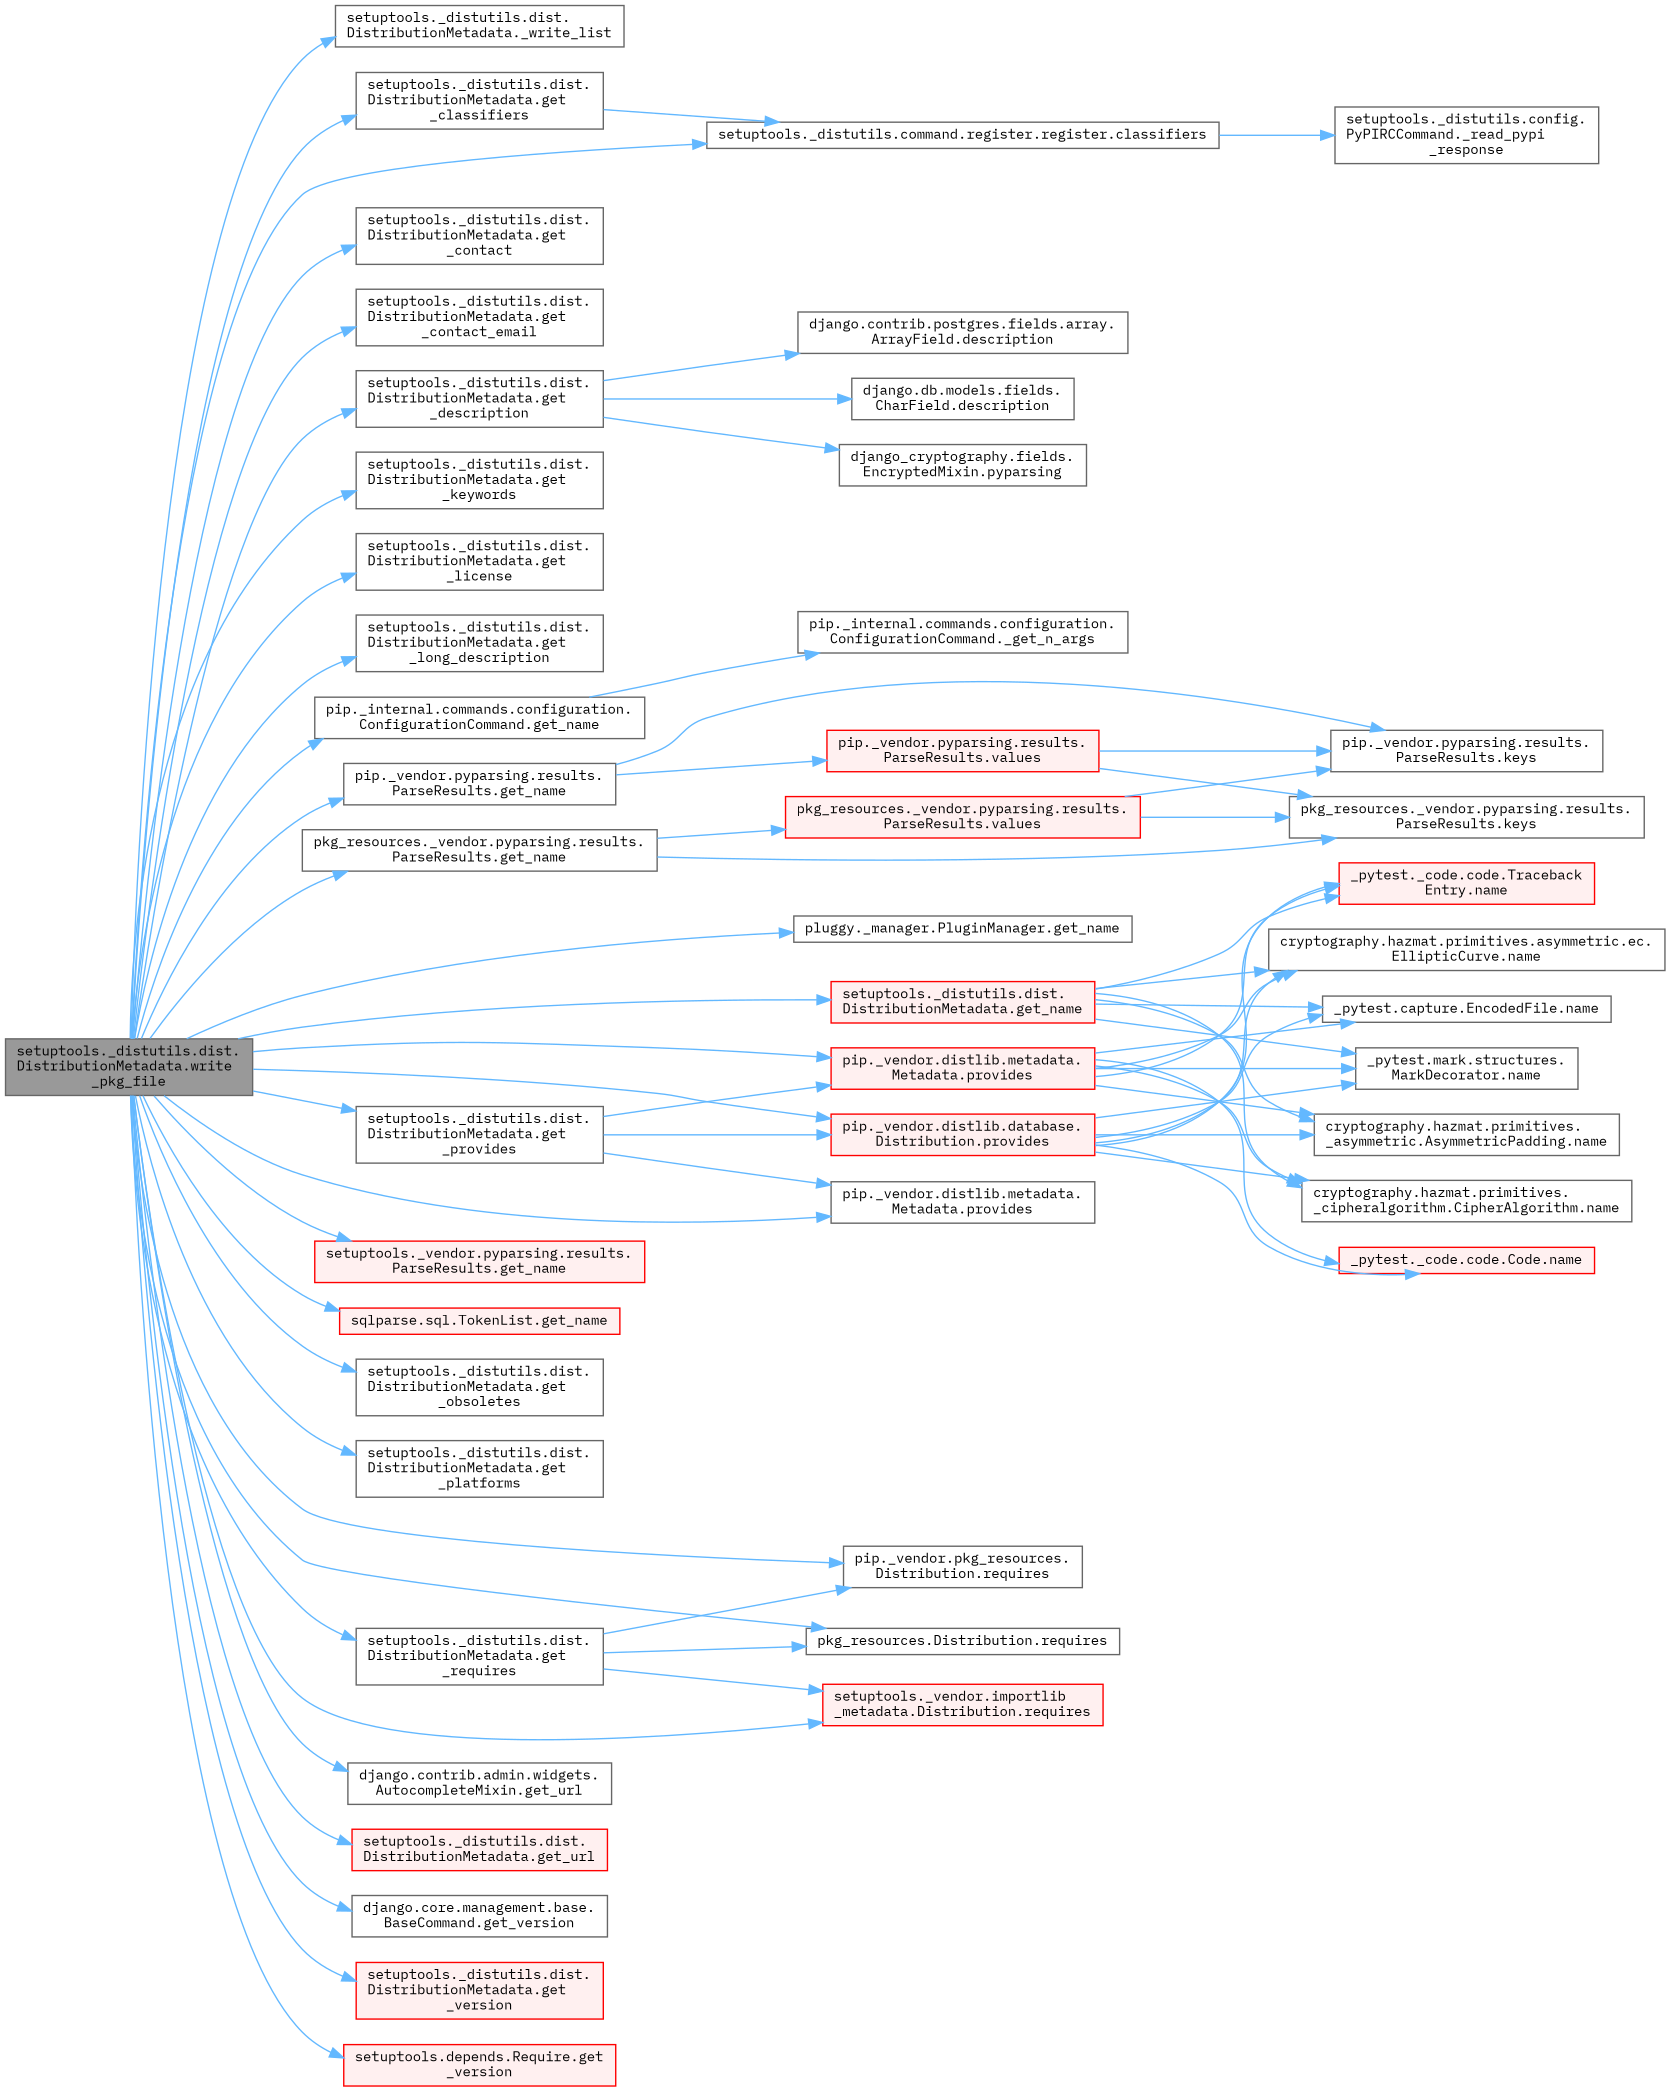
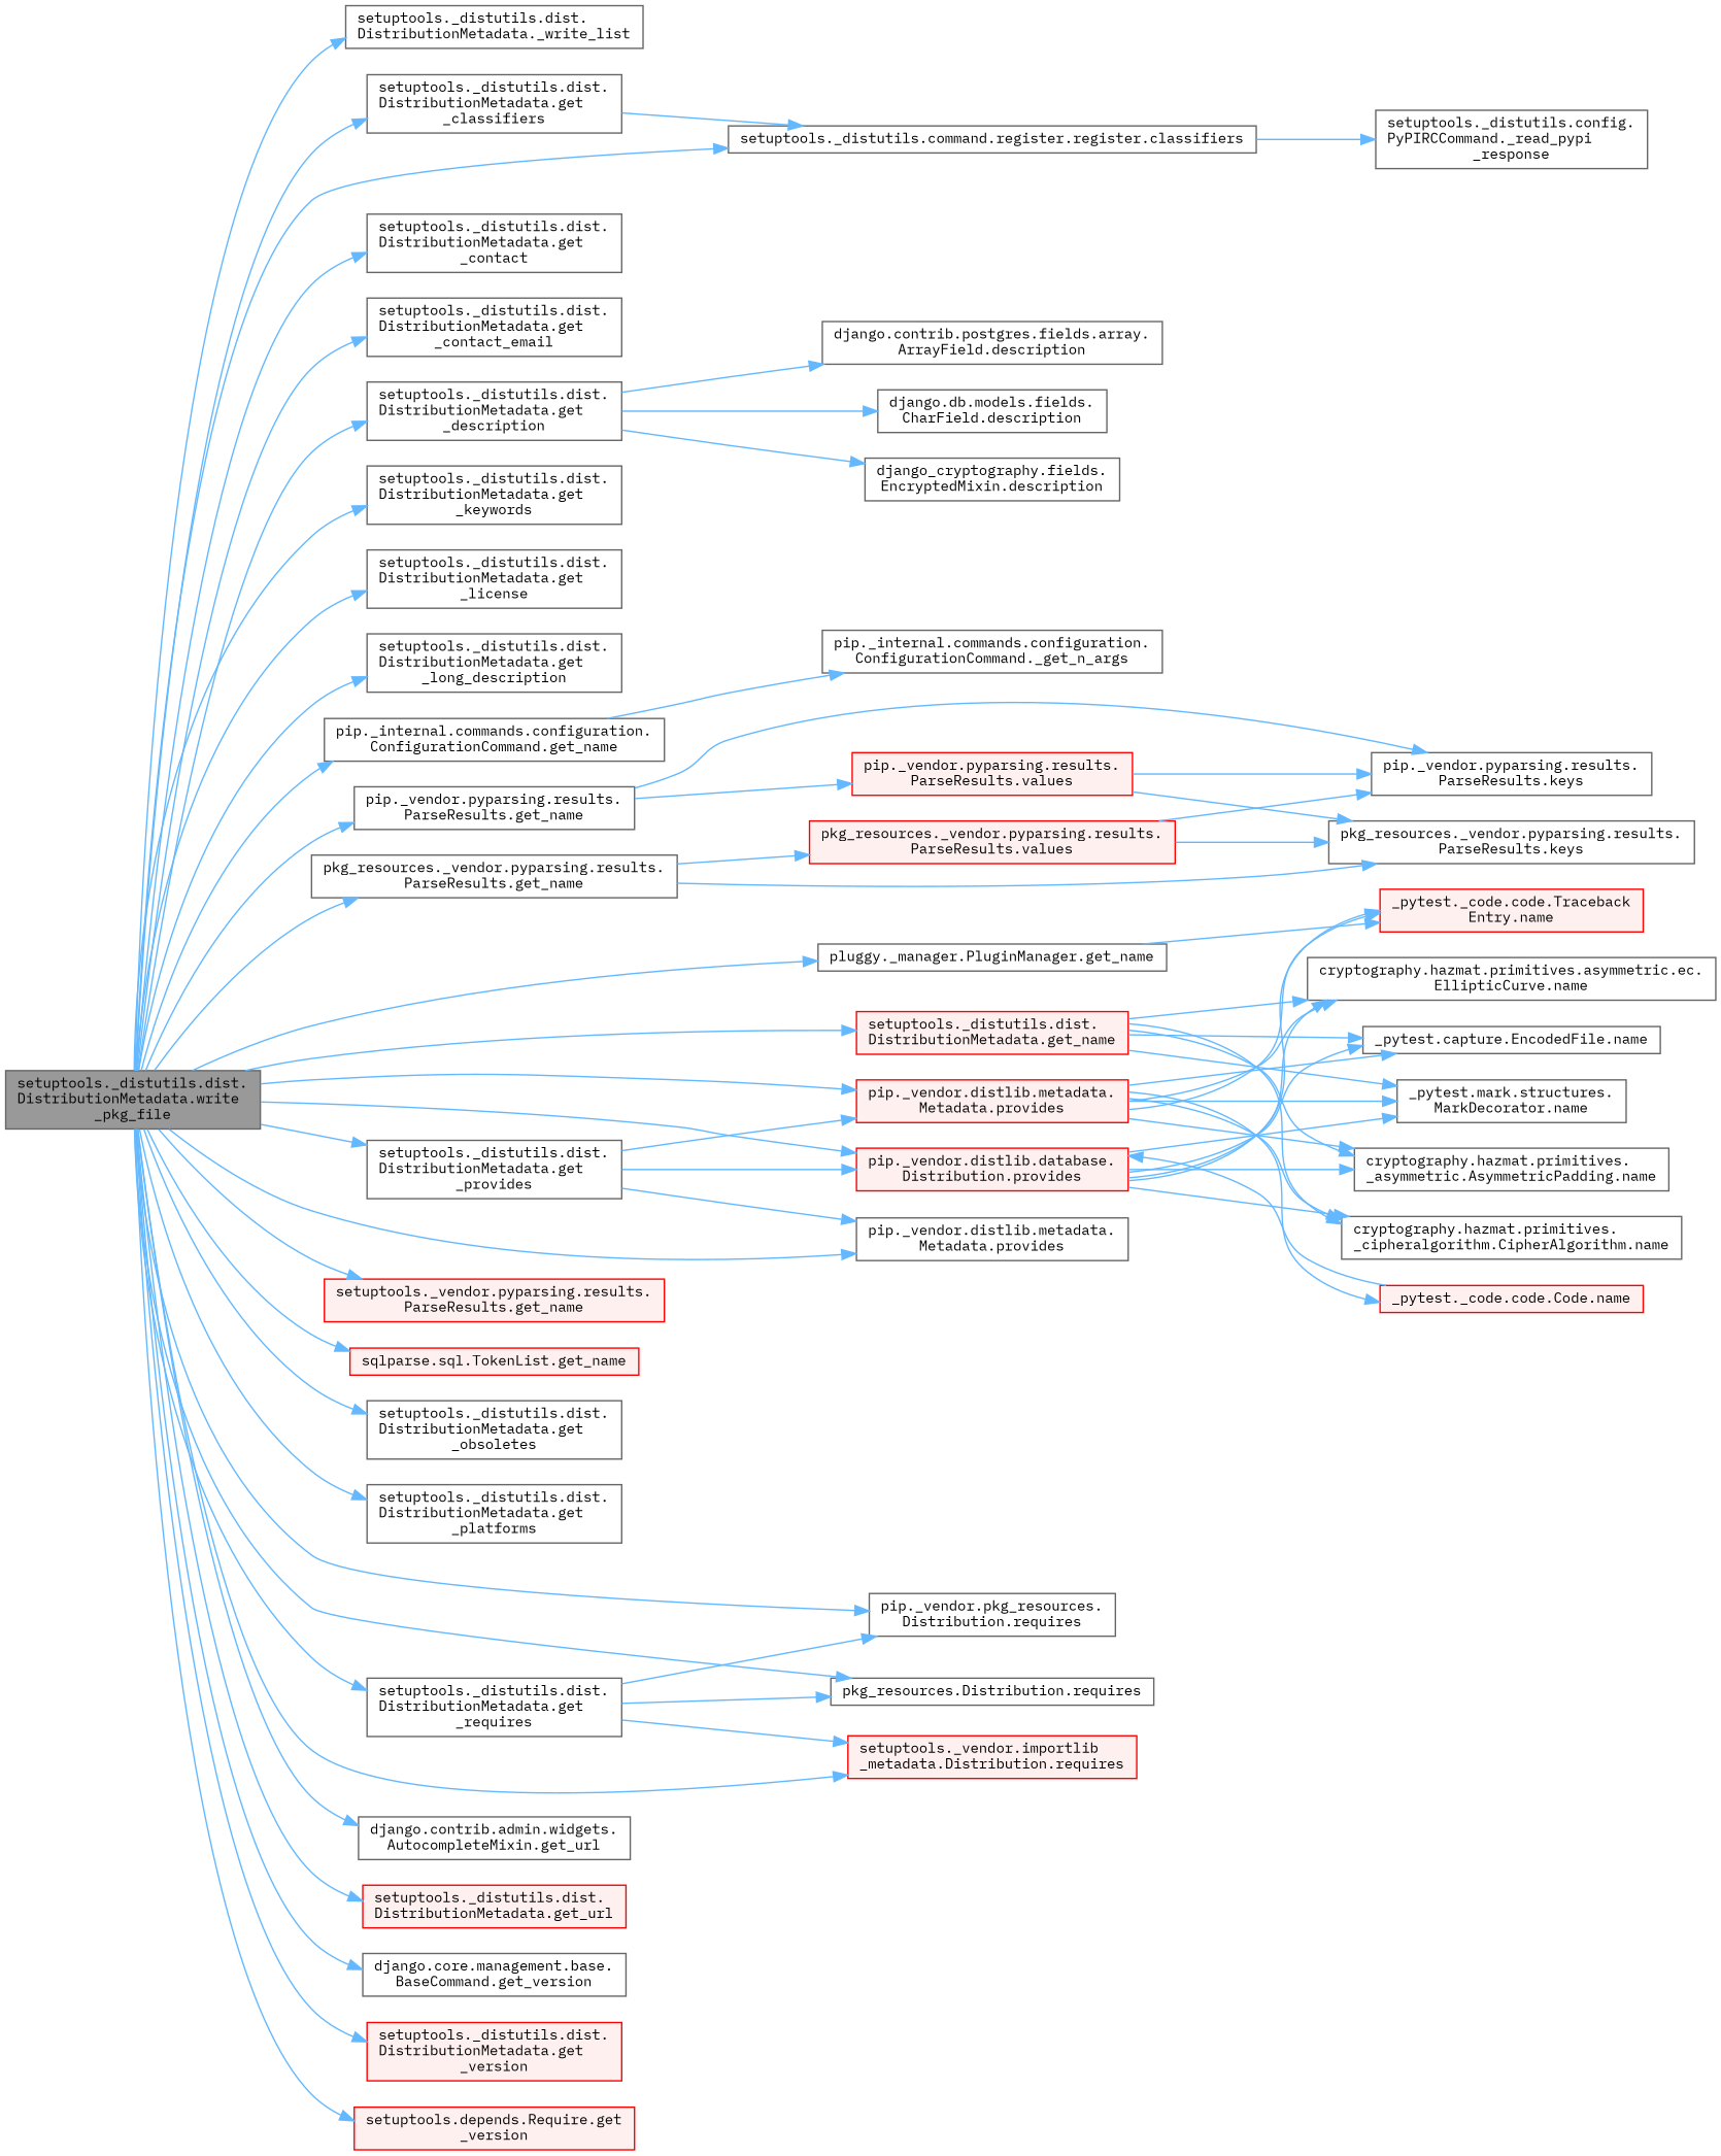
  digraph {
    fontname="IBM Plex Mono"
    rankdir=LR
    node [color=grey40 fillcolor=white fontname="IBM Plex Mono" fontsize=10 shape=box style=filled]
    edge [color=steelblue1 fontname="IBM Plex Mono" fontsize=10 labelfontname=Helvetica labelfontsize=10 style=solid]
    n1 [color=gray40 fillcolor=grey60 fontcolor=black height=0.2 label="setuptools._distutils.dist.\lDistributionMetadata.write\l_pkg_file" width=0.4]
    n2 [height=0.2 label="setuptools._distutils.dist.\lDistributionMetadata._write_list" width=0.4]
    n3 [height=0.2 label="setuptools._distutils.command.register.register.classifiers" width=0.4]
    n4 [height=0.2 label="setuptools._distutils.dist.\lDistributionMetadata.get\l_classifiers" width=0.4]
    n5 [height=0.2 label="setuptools._distutils.dist.\lDistributionMetadata.get\l_contact" width=0.4]
    n6 [height=0.2 label="setuptools._distutils.dist.\lDistributionMetadata.get\l_contact_email" width=0.4]
    n7 [height=0.2 label="setuptools._distutils.dist.\lDistributionMetadata.get\l_description" width=0.4]
    n8 [height=0.2 label="setuptools._distutils.dist.\lDistributionMetadata.get\l_keywords" width=0.4]
    n9 [height=0.2 label="setuptools._distutils.dist.\lDistributionMetadata.get\l_license" width=0.4]
    n10 [height=0.2 label="setuptools._distutils.dist.\lDistributionMetadata.get\l_long_description" width=0.4]
    n11 [height=0.2 label="pip._internal.commands.configuration.\lConfigurationCommand.get_name" width=0.4]
    n12 [height=0.2 label="pip._vendor.pyparsing.results.\lParseResults.get_name" width=0.4]
    n13 [height=0.2 label="pkg_resources._vendor.pyparsing.results.\lParseResults.get_name" width=0.4]
    n14 [height=0.2 label="pluggy._manager.PluginManager.get_name" width=0.4]
    n15 [color=red fillcolor="#FFF0F0" height=0.2 label="setuptools._distutils.dist.\lDistributionMetadata.get_name" width=0.4]
    n16 [color=red fillcolor="#FFF0F0" height=0.2 label="setuptools._vendor.pyparsing.results.\lParseResults.get_name" width=0.4]
    n17 [color=red fillcolor="#FFF0F0" height=0.2 label="sqlparse.sql.TokenList.get_name" width=0.4]
    n18 [height=0.2 label="setuptools._distutils.dist.\lDistributionMetadata.get\l_obsoletes" width=0.4]
    n19 [height=0.2 label="setuptools._distutils.dist.\lDistributionMetadata.get\l_platforms" width=0.4]
    n20 [height=0.2 label="setuptools._distutils.dist.\lDistributionMetadata.get\l_provides" width=0.4]
    n21 [color=red fillcolor="#FFF0F0" height=0.2 label="pip._vendor.distlib.database.\lDistribution.provides" width=0.4]
    n22 [color=red fillcolor="#FFF0F0" height=0.2 label="pip._vendor.distlib.metadata.\lMetadata.provides" width=0.4]
    n23 [height=0.2 label="pip._vendor.distlib.metadata.\lMetadata.provides" width=0.4]
    n24 [height=0.2 label="setuptools._distutils.dist.\lDistributionMetadata.get\l_requires" width=0.4]
    n25 [height=0.2 label="pip._vendor.pkg_resources.\lDistribution.requires" width=0.4]
    n26 [height=0.2 label="pkg_resources.Distribution.requires" width=0.4]
    n27 [color=red fillcolor="#FFF0F0" height=0.2 label="setuptools._vendor.importlib\l_metadata.Distribution.requires" width=0.4]
    n28 [height=0.2 label="django.contrib.admin.widgets.\lAutocompleteMixin.get_url" width=0.4]
    n29 [color=red fillcolor="#FFF0F0" height=0.2 label="setuptools._distutils.dist.\lDistributionMetadata.get_url" width=0.4]
    n30 [height=0.2 label="django.core.management.base.\lBaseCommand.get_version" width=0.4]
    n31 [color=red fillcolor="#FFF0F0" height=0.2 label="setuptools._distutils.dist.\lDistributionMetadata.get\l_version" width=0.4]
    n32 [color=red fillcolor="#FFF0F0" height=0.2 label="setuptools.depends.Require.get\l_version" width=0.4]
    n33 [height=0.2 label="setuptools._distutils.config.\lPyPIRCCommand._read_pypi\l_response" width=0.4]
    n34 [height=0.2 label="django.contrib.postgres.fields.array.\lArrayField.description" width=0.4]
    n35 [height=0.2 label="django.db.models.fields.\lCharField.description" width=0.4]
-   n36 [height=0.2 label="django_cryptography.fields.\lEncryptedMixin.pyparsing" width=0.4]
+   n36 [height=0.2 label="django_cryptography.fields.\lEncryptedMixin.description" width=0.4]
    n37 [height=0.2 label="pip._internal.commands.configuration.\lConfigurationCommand._get_n_args" width=0.4]
    n38 [height=0.2 label="pip._vendor.pyparsing.results.\lParseResults.keys" width=0.4]
    n39 [color=red fillcolor="#FFF0F0" height=0.2 label="pip._vendor.pyparsing.results.\lParseResults.values" width=0.4]
    n40 [height=0.2 label="pkg_resources._vendor.pyparsing.results.\lParseResults.keys" width=0.4]
    n41 [color=red fillcolor="#FFF0F0" height=0.2 label="pkg_resources._vendor.pyparsing.results.\lParseResults.values" width=0.4]
    n42 [color=red fillcolor="#FFF0F0" height=0.2 label="_pytest._code.code.Traceback\lEntry.name" width=0.4]
    n43 [height=0.2 label="_pytest.capture.EncodedFile.name" width=0.4]
    n44 [height=0.2 label="_pytest.mark.structures.\lMarkDecorator.name" width=0.4]
    n45 [height=0.2 label="cryptography.hazmat.primitives.\l_asymmetric.AsymmetricPadding.name" width=0.4]
    n46 [height=0.2 label="cryptography.hazmat.primitives.\l_cipheralgorithm.CipherAlgorithm.name" width=0.4]
    n47 [height=0.2 label="cryptography.hazmat.primitives.asymmetric.ec.\lEllipticCurve.name" width=0.4]
    n48 [color=red fillcolor="#FFF0F0" height=0.2 label="_pytest._code.code.Code.name" width=0.4]
    n1 -> n2
    n1 -> n3
    n1 -> n4
    n1 -> n5
    n1 -> n6
    n1 -> n7
    n1 -> n8
    n1 -> n9
    n1 -> n10
    n1 -> n11
    n1 -> n12
    n1 -> n13
    n1 -> n14
    n1 -> n15
    n1 -> n16
    n1 -> n17
    n1 -> n18
    n1 -> n19
    n1 -> n20
    n1 -> n21
    n1 -> n22
    n1 -> n23
    n1 -> n24
    n1 -> n25
    n1 -> n26
    n1 -> n27
    n1 -> n28
    n1 -> n29
    n1 -> n30
    n1 -> n31
    n1 -> n32
    n3 -> n33
    n4 -> n3
    n7 -> n34
    n7 -> n35
    n7 -> n36
    n11 -> n37
    n12 -> n38
    n12 -> n39
    n13 -> n40
    n13 -> n41
-   n15 -> n42
+   n14 -> n42
    n15 -> n43
    n15 -> n44
    n15 -> n45
    n15 -> n46
    n15 -> n47
    n20 -> n21
    n20 -> n22
    n20 -> n23
    n21 -> n42
    n21 -> n43
    n21 -> n44
    n21 -> n45
    n21 -> n46
    n21 -> n47
-   n21 -> n48
+   n48 -> n21
    n22 -> n42
    n22 -> n43
    n22 -> n44
    n22 -> n45
    n22 -> n46
    n22 -> n47
    n22 -> n48
    n24 -> n25
    n24 -> n26
    n24 -> n27
    n39 -> n38
    n39 -> n40
    n41 -> n38
    n41 -> n40
  }
